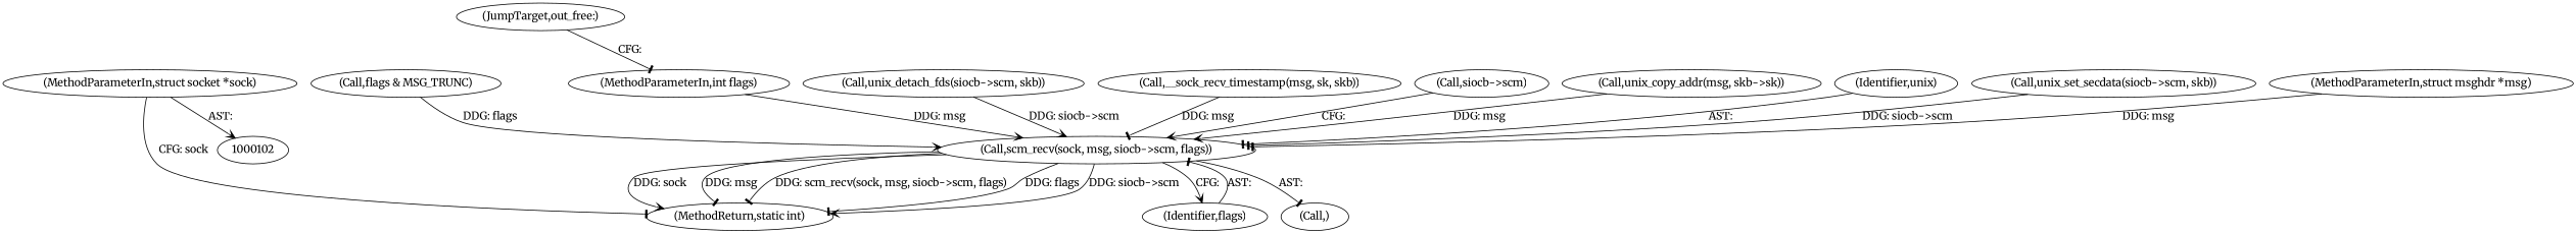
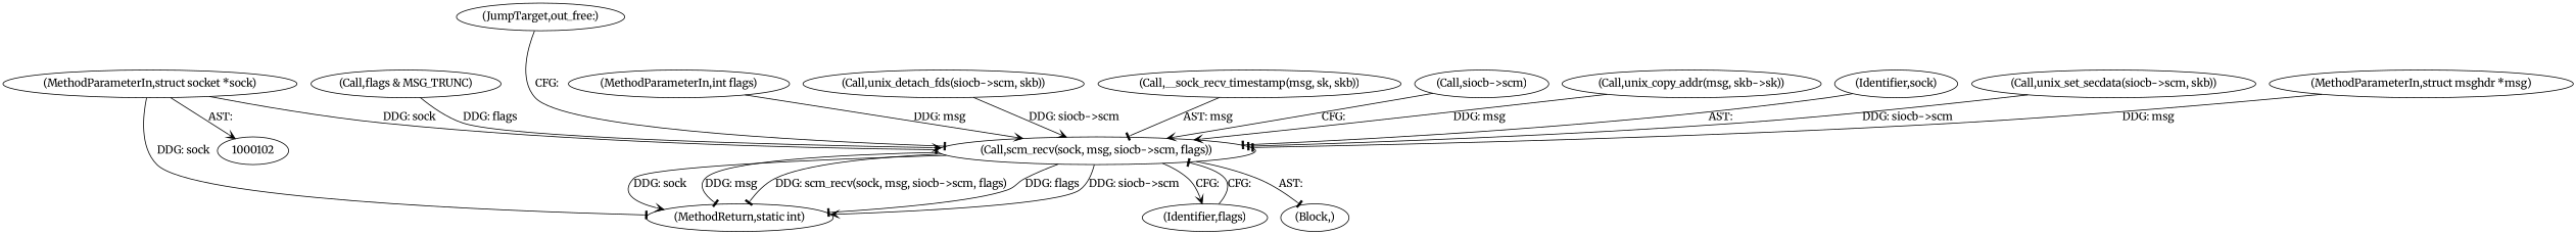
  digraph {
    fontname=Merriweather
    node [fontname=Merriweather]
    edge [arrowhead=tee fontname=Merriweather]
    n1 [label="(MethodParameterIn,struct socket *sock)"]
    n2 [label="(Call,scm_recv(sock, msg, siocb->scm, flags))"]
    n3 [label="(MethodReturn,static int)"]
    1000102
    n5 [label="(Identifier,flags)"]
-   n6 [label="(Call,)"]
+   n6 [label="(Block,)"]
    n7 [label="(Call,flags & MSG_TRUNC)"]
    n8 [label="(JumpTarget,out_free:)"]
    n9 [label="(Call,unix_detach_fds(siocb->scm, skb))"]
    n10 [label="(Call,__sock_recv_timestamp(msg, sk, skb))"]
    n11 [label="(MethodParameterIn,int flags)"]
    n12 [label="(Call,siocb->scm)"]
    n13 [label="(Call,unix_copy_addr(msg, skb->sk))"]
-   n14 [label="(Identifier,unix)"]
+   n14 [label="(Identifier,sock)"]
    n15 [label="(Call,unix_set_secdata(siocb->scm, skb))"]
    n16 [label="(MethodParameterIn,struct msghdr *msg)"]
-   n1 -> n3 [label="CFG: sock"]
+   n1 -> n2 [label="DDG: sock"]
+   n1 -> n3 [label="DDG: sock"]
    n1 -> 1000102 [arrowhead=vee label="AST: "]
    n2 -> n3 [arrowhead=vee label="DDG: sock"]
    n2 -> n3 [label="DDG: msg"]
    n2 -> n3 [label="DDG: scm_recv(sock, msg, siocb->scm, flags)"]
    n2 -> n3 [label="DDG: flags"]
    n2 -> n3 [arrowhead=vee label="DDG: siocb->scm"]
    n2 -> n5 [arrowhead=vee label="CFG: "]
    n2 -> n6 [label="AST: "]
-   n5 -> n2 [label="AST: "]
+   n5 -> n2 [label="CFG: "]
    n7 -> n2 [arrowhead=vee label="DDG: flags"]
-   n8 -> n11 [label="CFG: "]
+   n8 -> n2 [label="CFG: "]
    n9 -> n2 [arrowhead=vee label="DDG: siocb->scm"]
-   n10 -> n2 [label="DDG: msg"]
+   n10 -> n2 [label="AST: msg"]
    n11 -> n2 [arrowhead=vee label="DDG: msg"]
    n12 -> n2 [arrowhead=vee label="CFG: "]
    n13 -> n2 [arrowhead=vee label="DDG: msg"]
    n14 -> n2 [label="AST: "]
    n15 -> n2 [label="DDG: siocb->scm"]
    n16 -> n2 [label="DDG: msg"]
  }
